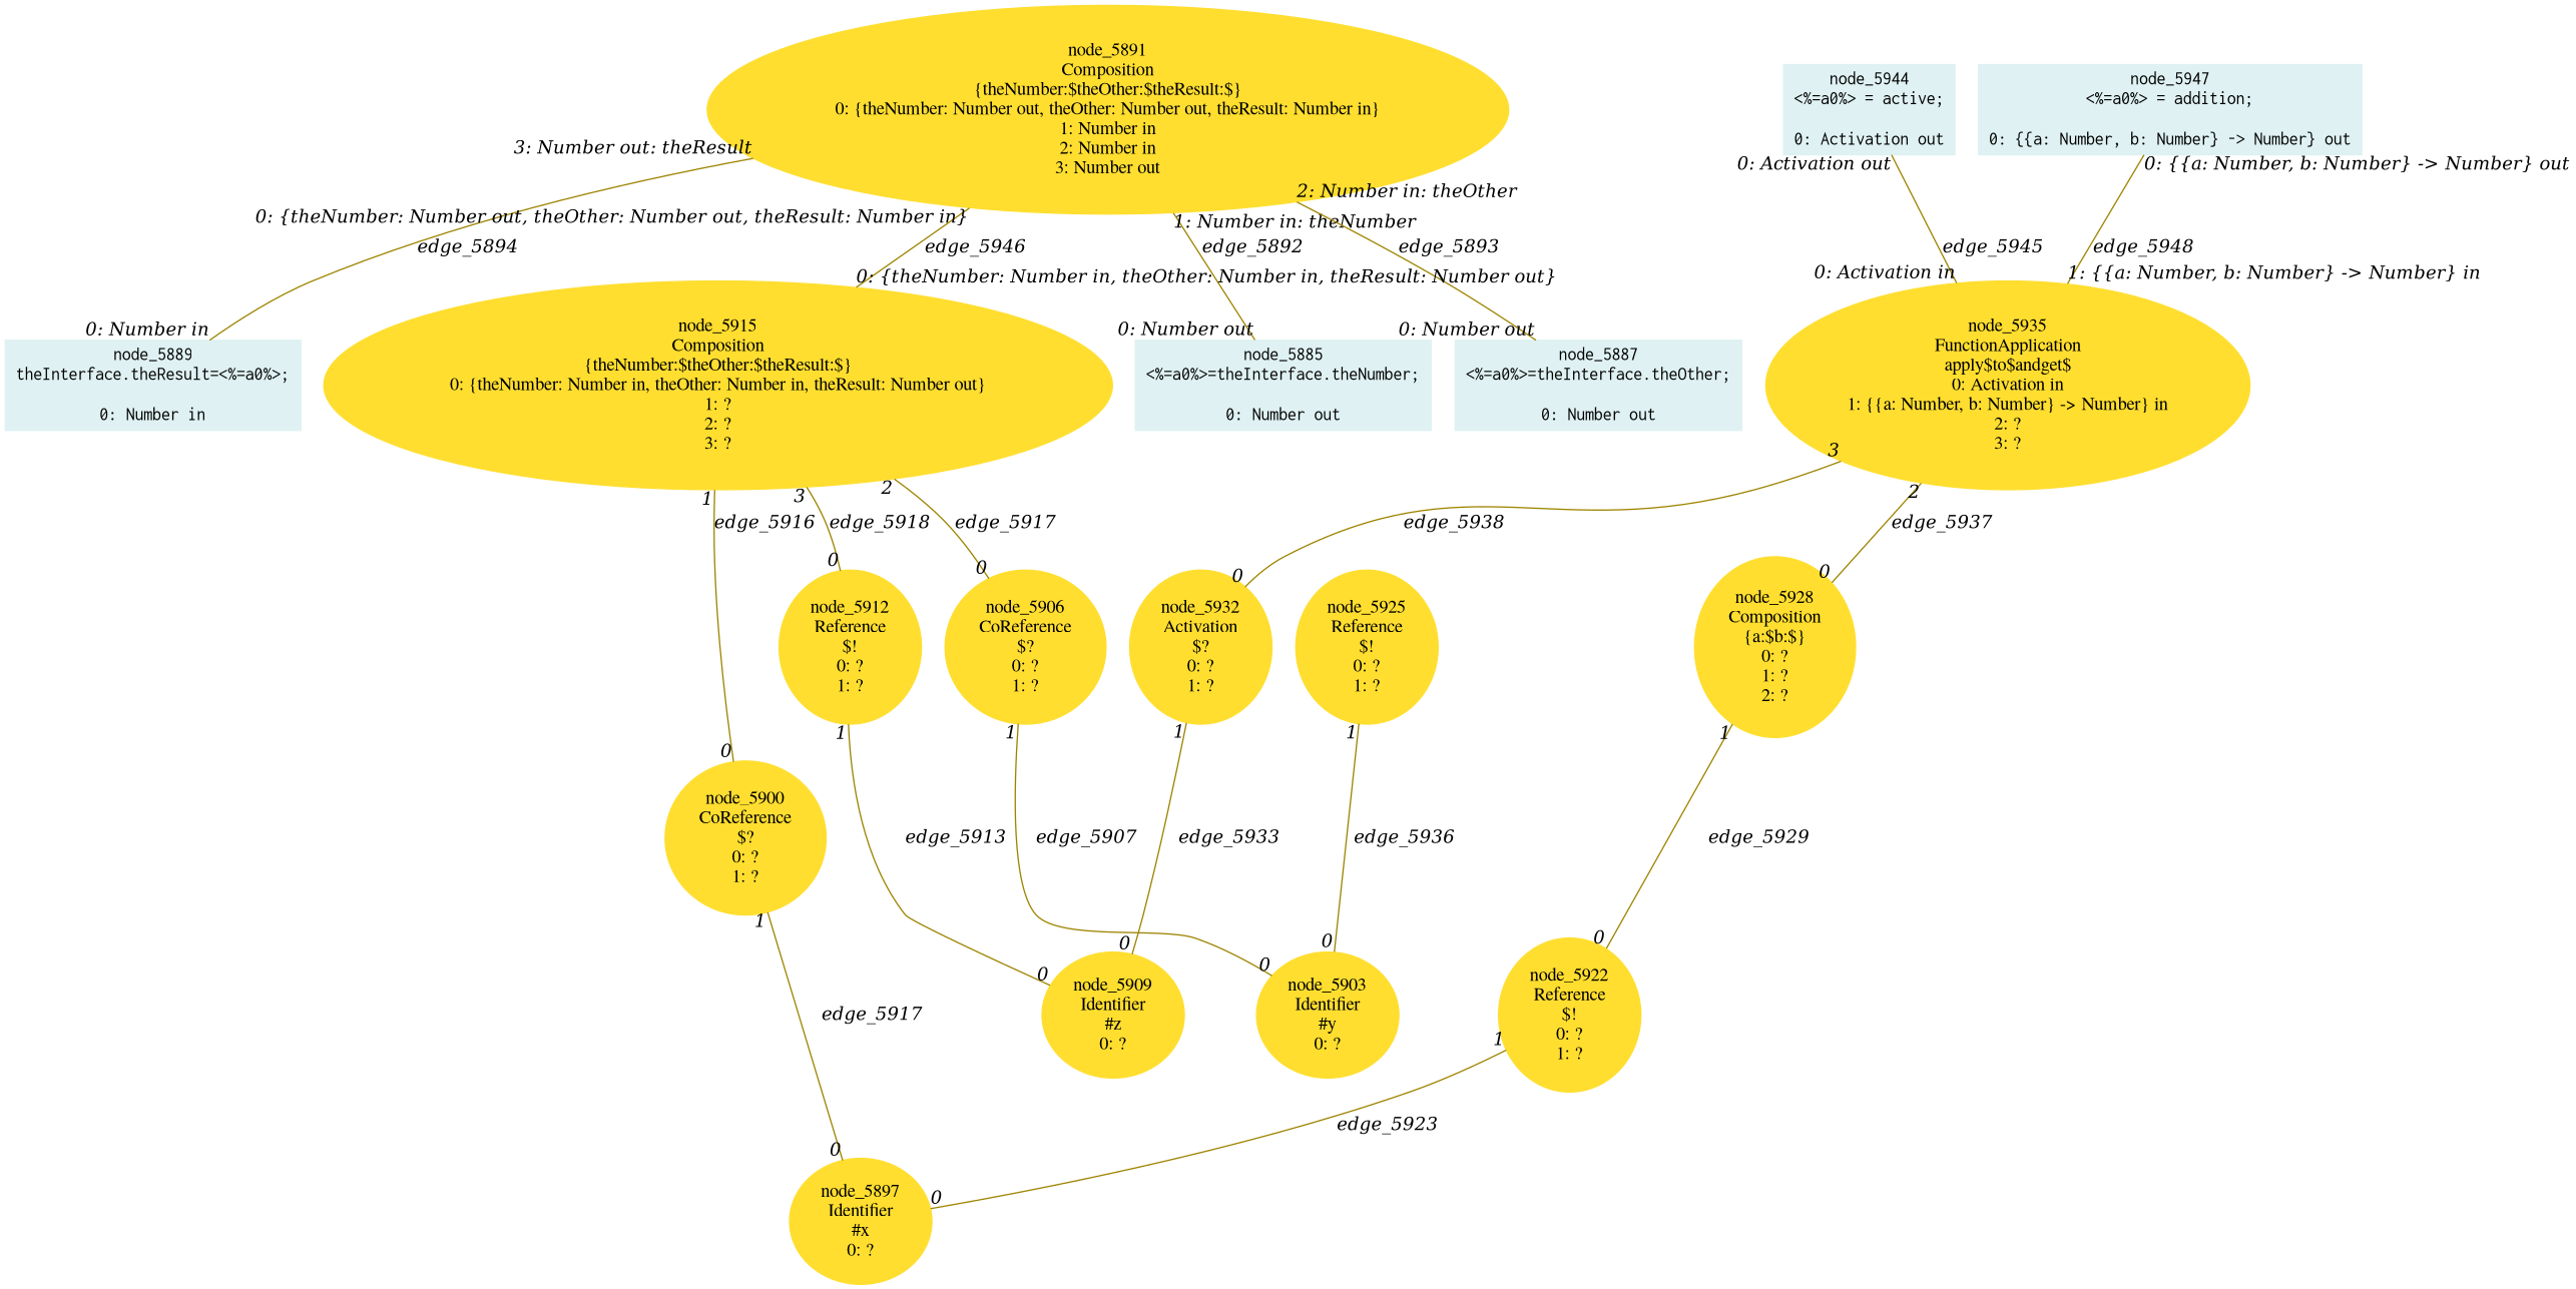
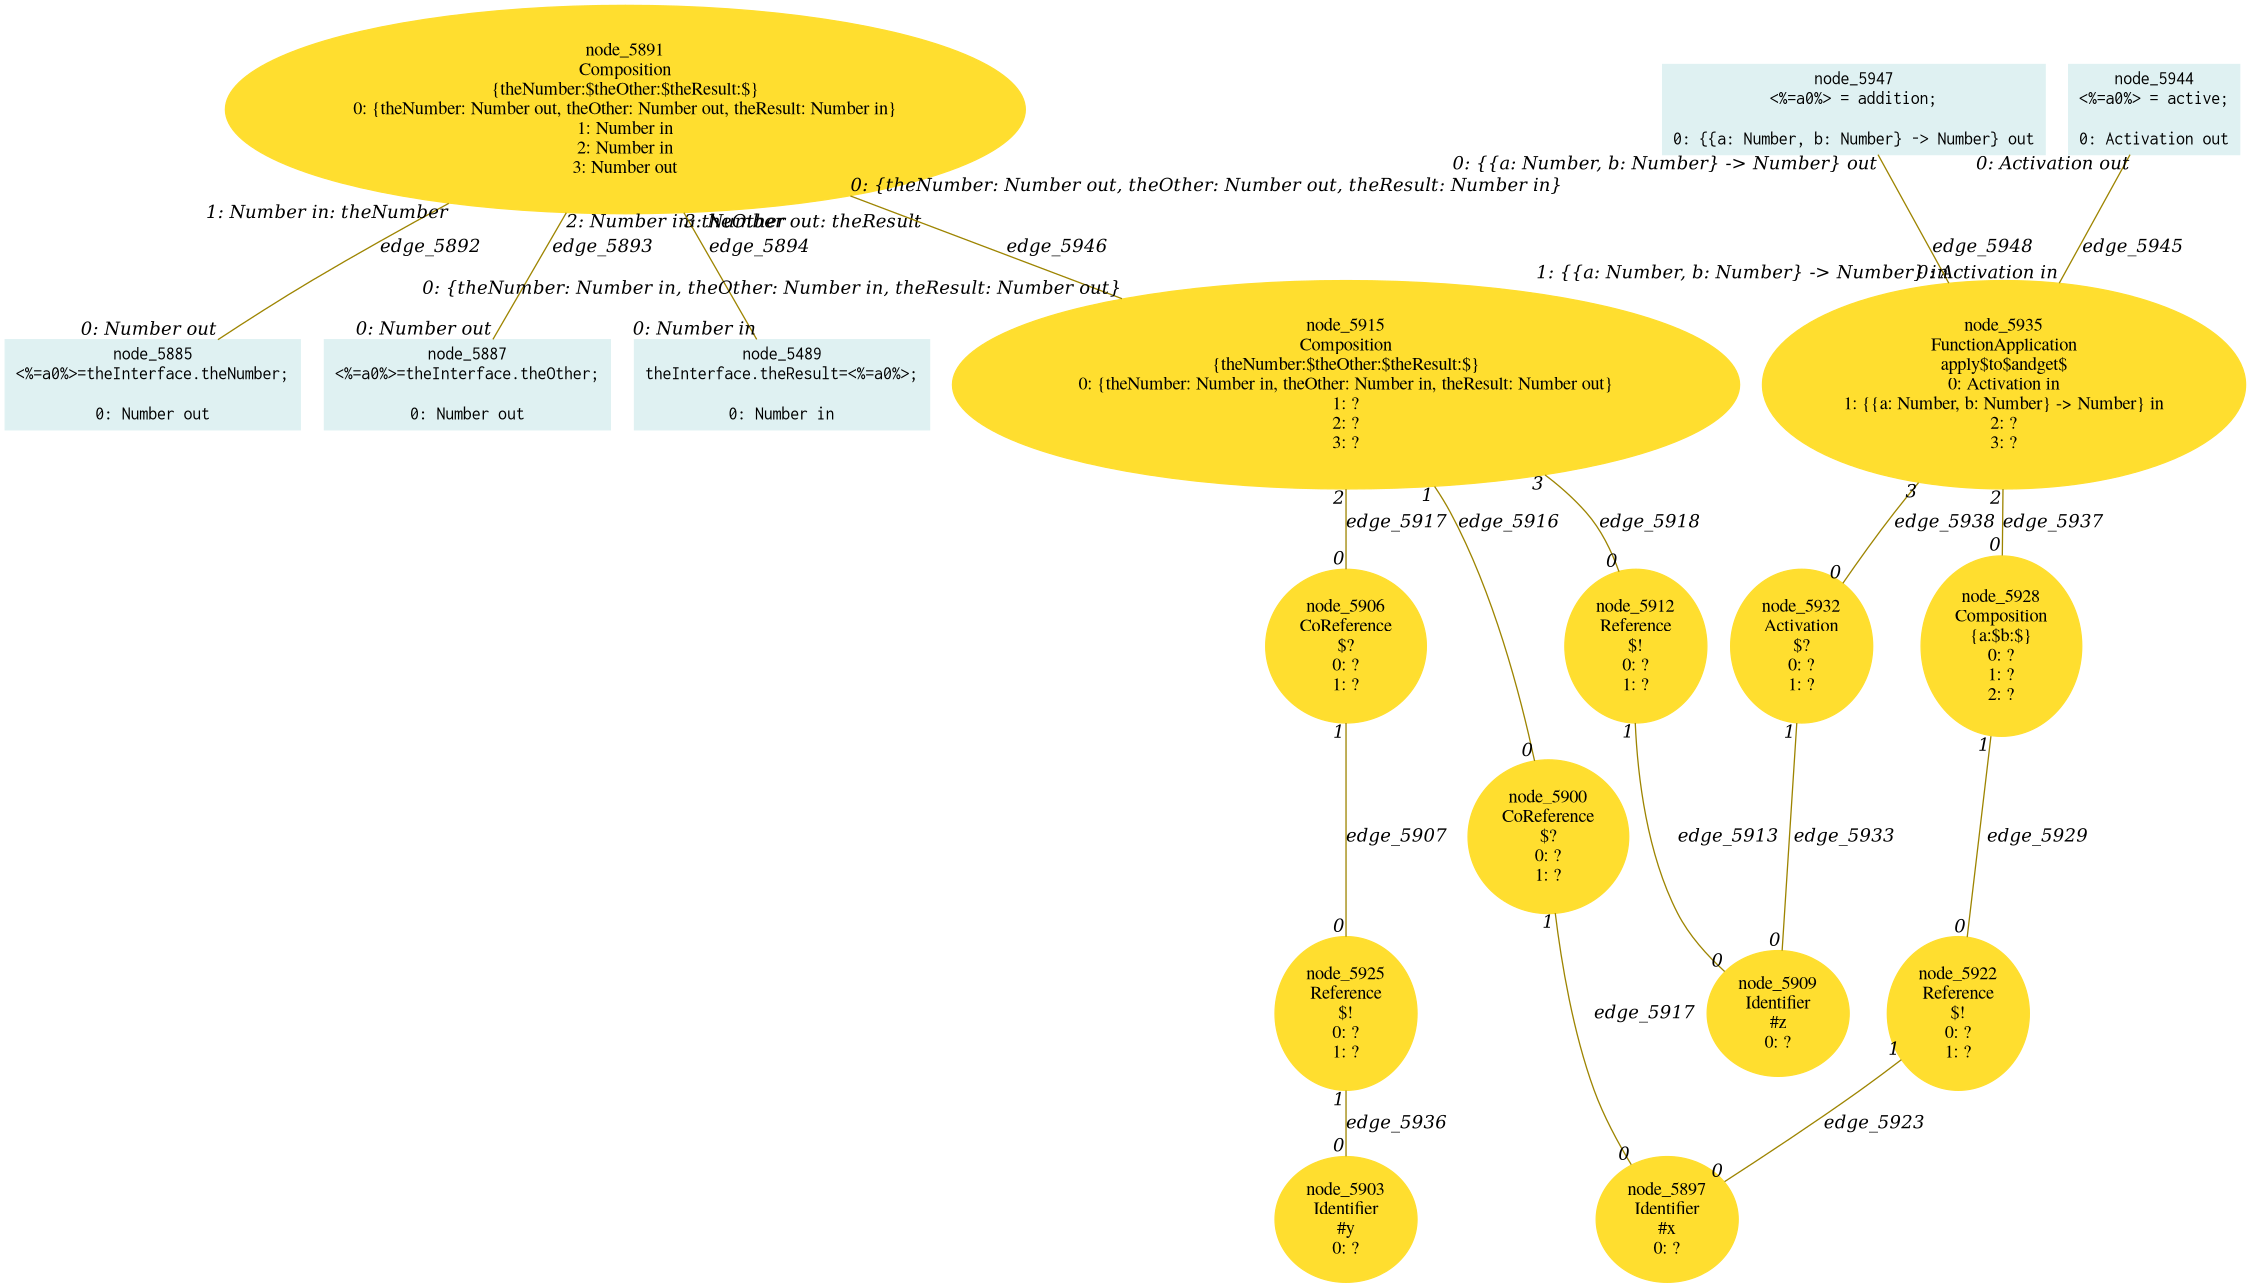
  digraph {
    node [color="#ffde2f" fontname=Times shape=ellipse style=filled]
    edge [arrowHead=none arrowsize=1 color="#9d8400" dir=none fontname="Times-Italic" headlabel=0 taillabel=1]
    n1 [color="#dff1f2" fontname=Courier label="node_5885\n<%=a0%>=theInterface.theNumber;\n\n0: Number out" shape=box]
    n2 [color="#dff1f2" fontname=Courier label="node_5887\n<%=a0%>=theInterface.theOther;\n\n0: Number out" shape=box]
-   n3 [color="#dff1f2" fontname=Courier label="node_5889\ntheInterface.theResult=<%=a0%>;\n\n0: Number in" shape=box]
+   n3 [color="#dff1f2" fontname=Courier label="node_5489\ntheInterface.theResult=<%=a0%>;\n\n0: Number in" shape=box]
    n4 [label="node_5891\nComposition\n{theNumber:$theOther:$theResult:$}\n0: {theNumber: Number out, theOther: Number out, theResult: Number in}\n1: Number in\n2: Number in\n3: Number out"]
    n5 [label="node_5915\nComposition\n{theNumber:$theOther:$theResult:$}\n0: {theNumber: Number in, theOther: Number in, theResult: Number out}\n1: ?\n2: ?\n3: ?"]
    n6 [label="node_5900\nCoReference\n$?\n0: ?\n1: ?"]
    n7 [label="node_5906\nCoReference\n$?\n0: ?\n1: ?"]
    n8 [label="node_5912\nReference\n$!\n0: ?\n1: ?"]
    n9 [label="node_5897\nIdentifier\n#x\n0: ?"]
    n10 [label="node_5903\nIdentifier\n#y\n0: ?"]
    n11 [label="node_5909\nIdentifier\n#z\n0: ?"]
    n12 [label="node_5922\nReference\n$!\n0: ?\n1: ?"]
    n13 [label="node_5925\nReference\n$!\n0: ?\n1: ?"]
    n14 [label="node_5928\nComposition\n{a:$b:$}\n0: ?\n1: ?\n2: ?"]
    n15 [label="node_5932\nActivation\n$?\n0: ?\n1: ?"]
    n16 [label="node_5935\nFunctionApplication\napply$to$andget$\n0: Activation in\n1: {{a: Number, b: Number} -> Number} in\n2: ?\n3: ?"]
    n17 [color="#dff1f2" fontname=Courier label="node_5944\n<%=a0%> = active;\n\n0: Activation out" shape=box]
    n18 [color="#dff1f2" fontname=Courier label="node_5947\n<%=a0%> = addition;\n\n0: {{a: Number, b: Number} -> Number} out" shape=box]
    n4 -> n1 [headlabel="0: Number out" label=edge_5892 taillabel="1: Number in: theNumber"]
    n4 -> n2 [headlabel="0: Number out" label=edge_5893 taillabel="2: Number in: theOther"]
    n4 -> n3 [headlabel="0: Number in" label=edge_5894 taillabel="3: Number out: theResult"]
    n4 -> n5 [headlabel="0: {theNumber: Number in, theOther: Number in, theResult: Number out}" label=edge_5946 taillabel="0: {theNumber: Number out, theOther: Number out, theResult: Number in}"]
    n5 -> n6 [label=edge_5916]
    n5 -> n7 [label=edge_5917 taillabel=2]
    n5 -> n8 [label=edge_5918 taillabel=3]
    n6 -> n9 [label=edge_5917]
-   n7 -> n10 [label=edge_5907]
+   n7 -> n13 [label=edge_5907]
    n8 -> n11 [label=edge_5913]
    n12 -> n9 [label=edge_5923]
    n13 -> n10 [label=edge_5936]
    n14 -> n12 [label=edge_5929]
    n15 -> n11 [label=edge_5933]
    n16 -> n14 [label=edge_5937 taillabel=2]
    n16 -> n15 [label=edge_5938 taillabel=3]
    n17 -> n16 [headlabel="0: Activation in" label=edge_5945 taillabel="0: Activation out"]
    n18 -> n16 [headlabel="1: {{a: Number, b: Number} -> Number} in" label=edge_5948 taillabel="0: {{a: Number, b: Number} -> Number} out"]
  }
